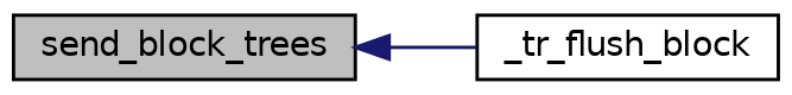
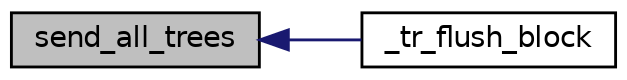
  digraph {
    rankdir=LR
    node [color=black fontname=Helvetica fontsize=10 shape=record style=filled]
-   n1 [fillcolor=grey75 fontcolor=black height=0.2 label=send_block_trees width=0.4]
+   n1 [fillcolor=grey75 fontcolor=black height=0.2 label=send_all_trees width=0.4]
    n2 [fillcolor=white height=0.2 label=_tr_flush_block width=0.4]
    n1 -> n2 [color=midnightblue dir=back fontname=Helvetica fontsize=10 labelfontname=Helvetica labelfontsize=10 style=solid]
  }
